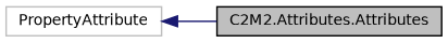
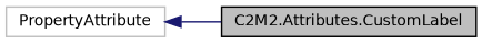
  digraph {
    rankdir=LR
    node [fontname=Helvetica fontsize=10 shape=record style=filled]
-   n1 [color=black fillcolor=grey75 fontcolor=black height=0.2 label="C2M2.Attributes.Attributes" width=0.4]
+   n1 [color=black fillcolor=grey75 fontcolor=black height=0.2 label="C2M2.Attributes.CustomLabel" width=0.4]
    n2 [color=grey75 fillcolor=white height=0.2 label=PropertyAttribute width=0.4]
    n2 -> n1 [color=midnightblue dir=back fontname=Helvetica fontsize=10 labelfontname=Helvetica labelfontsize=10 style=solid]
  }
